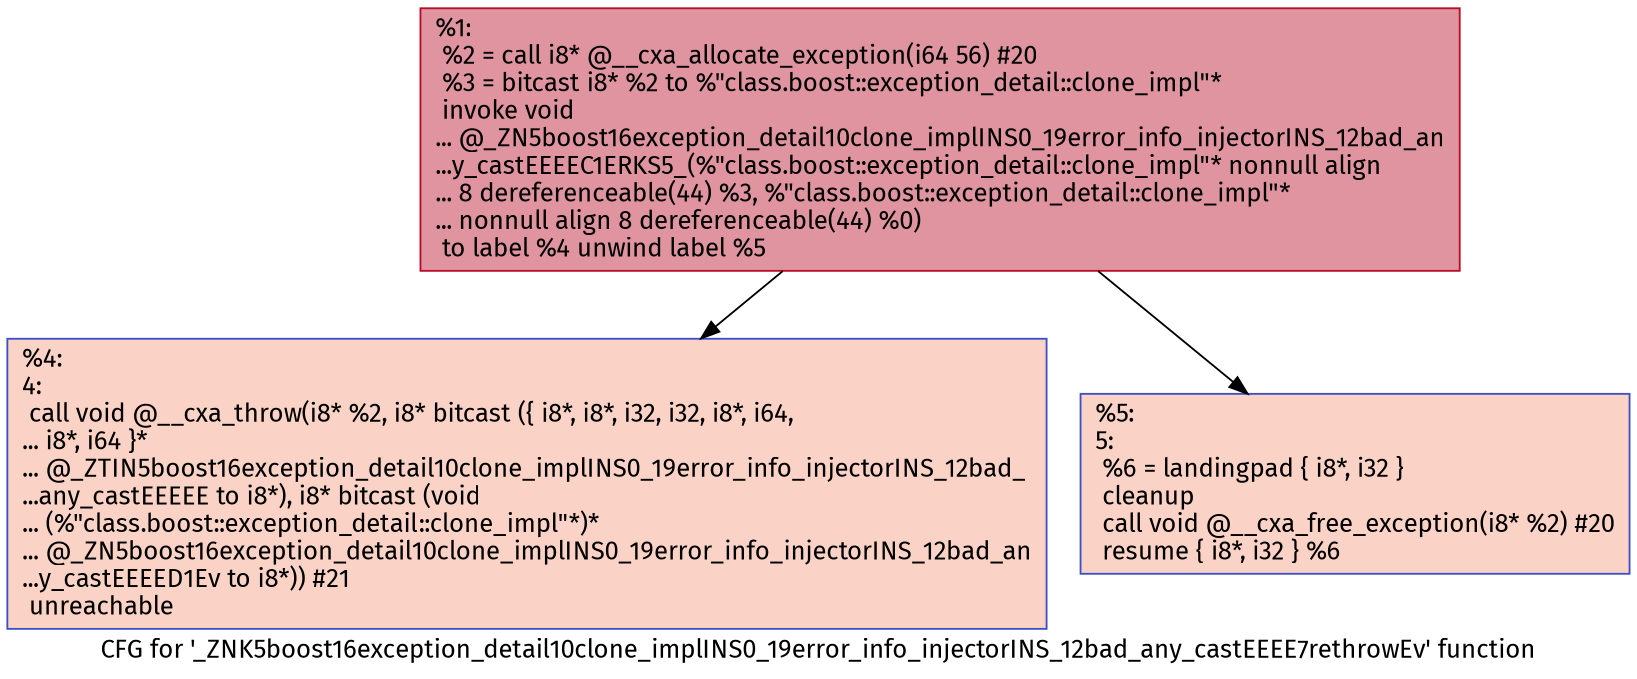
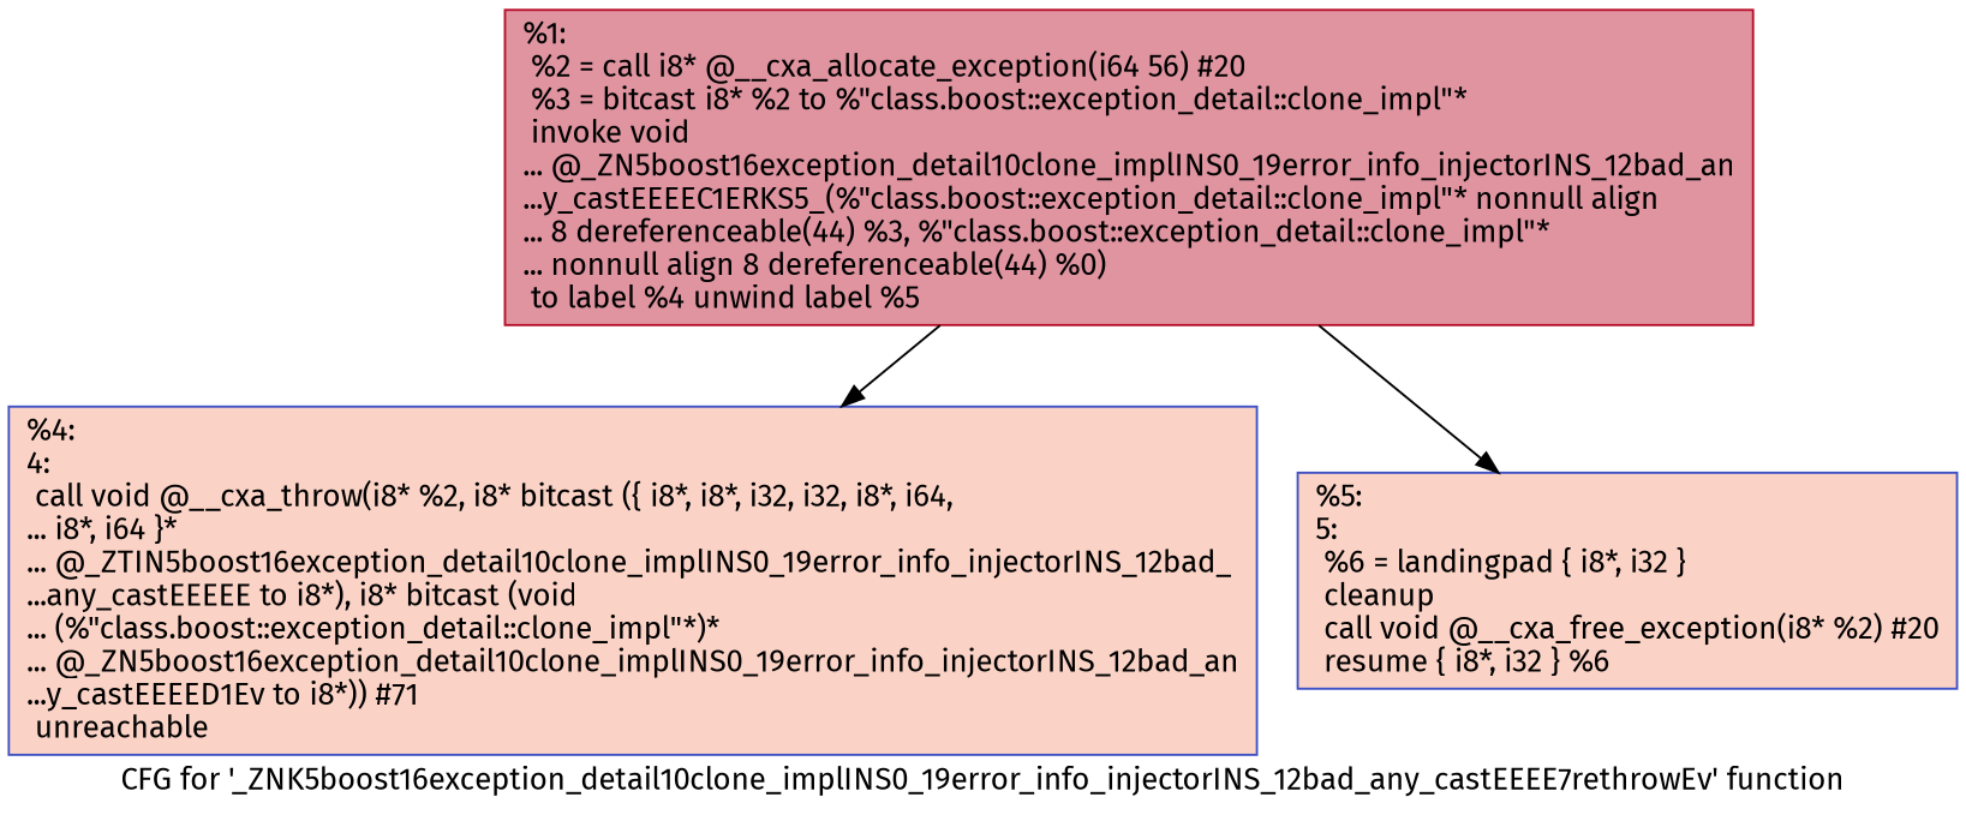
  digraph {
    label="CFG for '_ZNK5boost16exception_detail10clone_implINS0_19error_info_injectorINS_12bad_any_castEEEE7rethrowEv' function"
    fontname="Fira Sans"
    node [color="#3d50c3ff" fillcolor="#f59c7d70" shape=record style=filled fontname="Fira Sans"]
    edge [fontname="Fira Sans"]
    n1 [color="#b70d28ff" fillcolor="#b70d2870" label="{%1:\l  %2 = call i8* @__cxa_allocate_exception(i64 56) #20\l  %3 = bitcast i8* %2 to %\"class.boost::exception_detail::clone_impl\"*\l  invoke void\l... @_ZN5boost16exception_detail10clone_implINS0_19error_info_injectorINS_12bad_an\l...y_castEEEEC1ERKS5_(%\"class.boost::exception_detail::clone_impl\"* nonnull align\l... 8 dereferenceable(44) %3, %\"class.boost::exception_detail::clone_impl\"*\l... nonnull align 8 dereferenceable(44) %0)\l          to label %4 unwind label %5\l}"]
-   n2 [label="{%4:\l4:                                                \l  call void @__cxa_throw(i8* %2, i8* bitcast (\{ i8*, i8*, i32, i32, i8*, i64,\l... i8*, i64 \}*\l... @_ZTIN5boost16exception_detail10clone_implINS0_19error_info_injectorINS_12bad_\l...any_castEEEEE to i8*), i8* bitcast (void\l... (%\"class.boost::exception_detail::clone_impl\"*)*\l... @_ZN5boost16exception_detail10clone_implINS0_19error_info_injectorINS_12bad_an\l...y_castEEEED1Ev to i8*)) #21\l  unreachable\l}"]
+   n2 [label="{%4:\l4:                                                \l  call void @__cxa_throw(i8* %2, i8* bitcast (\{ i8*, i8*, i32, i32, i8*, i64,\l... i8*, i64 \}*\l... @_ZTIN5boost16exception_detail10clone_implINS0_19error_info_injectorINS_12bad_\l...any_castEEEEE to i8*), i8* bitcast (void\l... (%\"class.boost::exception_detail::clone_impl\"*)*\l... @_ZN5boost16exception_detail10clone_implINS0_19error_info_injectorINS_12bad_an\l...y_castEEEED1Ev to i8*)) #71\l  unreachable\l}"]
    n3 [label="{%5:\l5:                                                \l  %6 = landingpad \{ i8*, i32 \}\l          cleanup\l  call void @__cxa_free_exception(i8* %2) #20\l  resume \{ i8*, i32 \} %6\l}"]
    n1 -> n2
    n1 -> n3
  }
